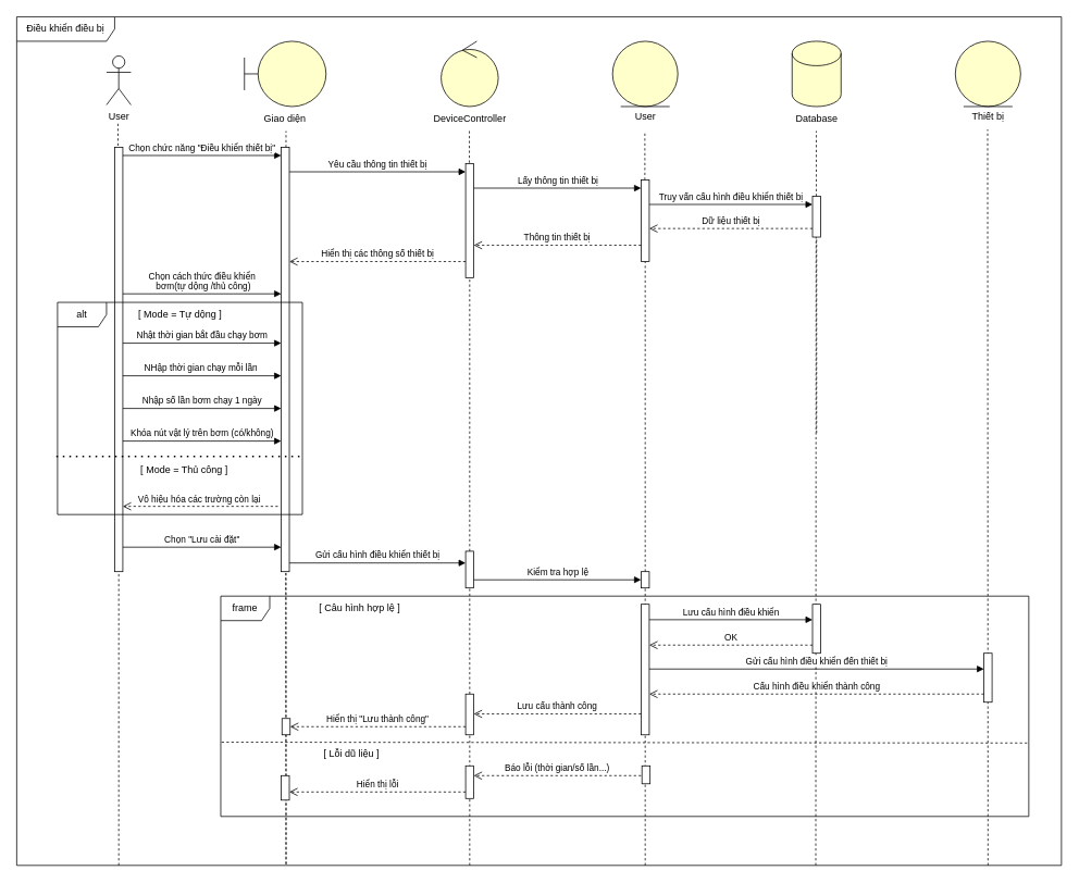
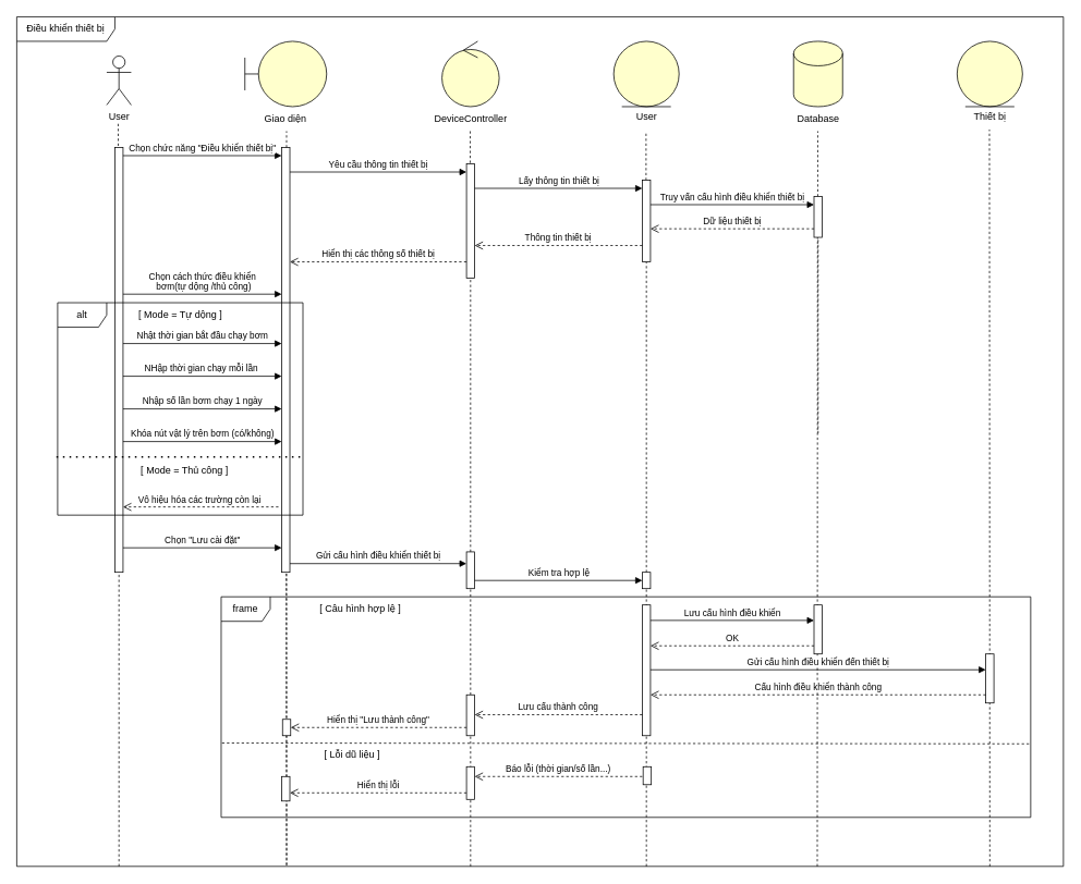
  <mxCell id="0" />
  <mxCell id="1" parent="0" />
  <mxCell id="2" value="User" style="shape=umlActor;verticalLabelPosition=bottom;verticalAlign=top;html=1;outlineConnect=0;" vertex="1" parent="1"><mxGeometry x="130" y="68" width="30" height="60" as="geometry" /></mxCell>
  <mxCell id="3" value="" style="endArrow=none;dashed=1;html=1;rounded=0;" edge="1" parent="1"><mxGeometry width="50" height="50" relative="1" as="geometry"><mxPoint x="144.38" y="220" as="sourcePoint" /><mxPoint x="144" y="150" as="targetPoint" /></mxGeometry></mxCell>
  <mxCell id="4" value="" style="shape=umlBoundary;whiteSpace=wrap;html=1;fillColor=light-dark(#FFFFCC,#FFFFCC);" vertex="1" parent="1"><mxGeometry x="299" y="50" width="100" height="80" as="geometry" /></mxCell>
  <mxCell id="5" value="" style="endArrow=none;dashed=1;html=1;rounded=0;" edge="1" parent="1" source="71"><mxGeometry width="50" height="50" relative="1" as="geometry"><mxPoint x="301" y="490" as="sourcePoint" /><mxPoint x="347" y="160" as="targetPoint" /></mxGeometry></mxCell>
  <mxCell id="6" value="" style="ellipse;shape=umlControl;whiteSpace=wrap;html=1;fillColor=light-dark(#FFFFCC,#FFFFCC);strokeColor=default;" vertex="1" parent="1"><mxGeometry x="540" y="50" width="70" height="80" as="geometry" /></mxCell>
  <mxCell id="7" value="" style="endArrow=none;dashed=1;html=1;rounded=0;entryX=0.497;entryY=1.013;entryDx=0;entryDy=0;entryPerimeter=0;" edge="1" parent="1"><mxGeometry width="50" height="50" relative="1" as="geometry"><mxPoint x="574.62" y="228.96" as="sourcePoint" /><mxPoint x="574.62" y="160" as="targetPoint" /></mxGeometry></mxCell>
  <mxCell id="8" value="" style="ellipse;shape=umlEntity;whiteSpace=wrap;html=1;fillColor=light-dark(#FFFFCC,#FFFFCC);fontColor=#000000;strokeColor=default;gradientColor=none;" vertex="1" parent="1"><mxGeometry x="750" y="50" width="80" height="80" as="geometry" /></mxCell>
  <mxCell id="9" value="" style="shape=cylinder3;whiteSpace=wrap;html=1;boundedLbl=1;backgroundOutline=1;size=15;fillColor=light-dark(#FFFFCC,#FFFFCC);" vertex="1" parent="1"><mxGeometry x="970" y="50" width="60" height="80" as="geometry" /></mxCell>
  <mxCell id="10" value="" style="endArrow=none;dashed=1;html=1;rounded=0;entryX=0.5;entryY=1;entryDx=0;entryDy=0;" edge="1" parent="1"><mxGeometry width="50" height="50" relative="1" as="geometry"><mxPoint x="789.62" y="250" as="sourcePoint" /><mxPoint x="789.62" y="160" as="targetPoint" /></mxGeometry></mxCell>
  <mxCell id="11" value="" style="endArrow=none;dashed=1;html=1;rounded=0;entryX=0.5;entryY=1;entryDx=0;entryDy=0;entryPerimeter=0;" edge="1" parent="1"><mxGeometry width="50" height="50" relative="1" as="geometry"><mxPoint x="999.62" y="270" as="sourcePoint" /><mxPoint x="999.62" y="160" as="targetPoint" /></mxGeometry></mxCell>
  <mxCell id="12" value="" style="endArrow=none;dashed=1;html=1;rounded=0;entryX=0.5;entryY=0.5;entryDx=0;entryDy=0;entryPerimeter=0;" edge="1" parent="1" target="13"><mxGeometry width="50" height="50" relative="1" as="geometry"><mxPoint x="145" y="1060" as="sourcePoint" /><mxPoint x="145" y="100" as="targetPoint" /></mxGeometry></mxCell>
  <mxCell id="13" value="" style="html=1;points=[[0,0,0,0,5],[0,1,0,0,-5],[1,0,0,0,5],[1,1,0,0,-5]];perimeter=orthogonalPerimeter;outlineConnect=0;targetShapes=umlLifeline;portConstraint=eastwest;newEdgeStyle={&quot;curved&quot;:0,&quot;rounded&quot;:0};" vertex="1" parent="1"><mxGeometry x="140" y="180" width="10" height="520" as="geometry" /></mxCell>
  <mxCell id="14" value="" style="endArrow=none;dashed=1;html=1;rounded=0;entryX=0.572;entryY=1.003;entryDx=0;entryDy=0;entryPerimeter=0;" edge="1" parent="1" target="15"><mxGeometry width="50" height="50" relative="1" as="geometry"><mxPoint x="349.72" y="360" as="sourcePoint" /><mxPoint x="301" y="130" as="targetPoint" /><Array as="points"><mxPoint x="350" y="1060" /></Array></mxGeometry></mxCell>
  <mxCell id="15" value="" style="html=1;points=[[0,0,0,0,5],[0,1,0,0,-5],[1,0,0,0,5],[1,1,0,0,-5]];perimeter=orthogonalPerimeter;outlineConnect=0;targetShapes=umlLifeline;portConstraint=eastwest;newEdgeStyle={&quot;curved&quot;:0,&quot;rounded&quot;:0};" vertex="1" parent="1"><mxGeometry x="344" y="180" width="10" height="520" as="geometry" /></mxCell>
  <mxCell id="16" value="Chọn chức năng &quot;Điều khiển thiết bị&quot;" style="html=1;verticalAlign=bottom;endArrow=block;curved=0;rounded=0;" edge="1" parent="1" target="15"><mxGeometry width="80" relative="1" as="geometry"><mxPoint x="150" y="190" as="sourcePoint" /><mxPoint x="230" y="190" as="targetPoint" /></mxGeometry></mxCell>
  <mxCell id="17" value="" style="endArrow=none;dashed=1;html=1;rounded=0;entryX=0.497;entryY=1.013;entryDx=0;entryDy=0;entryPerimeter=0;" edge="1" parent="1" source="45" target="18"><mxGeometry width="50" height="50" relative="1" as="geometry"><mxPoint x="575" y="850" as="sourcePoint" /><mxPoint x="575" y="131" as="targetPoint" /></mxGeometry></mxCell>
  <mxCell id="18" value="" style="html=1;points=[[0,0,0,0,5],[0,1,0,0,-5],[1,0,0,0,5],[1,1,0,0,-5]];perimeter=orthogonalPerimeter;outlineConnect=0;targetShapes=umlLifeline;portConstraint=eastwest;newEdgeStyle={&quot;curved&quot;:0,&quot;rounded&quot;:0};" vertex="1" parent="1"><mxGeometry x="570" y="200" width="10" height="140" as="geometry" /></mxCell>
  <mxCell id="19" value="Yêu cầu thông tin thiết bị" style="html=1;verticalAlign=bottom;endArrow=block;curved=0;rounded=0;" edge="1" parent="1" target="18"><mxGeometry width="80" relative="1" as="geometry"><mxPoint x="354" y="210" as="sourcePoint" /><mxPoint x="434" y="210" as="targetPoint" /></mxGeometry></mxCell>
  <mxCell id="20" value="" style="endArrow=none;dashed=1;html=1;rounded=0;entryX=0.5;entryY=1;entryDx=0;entryDy=0;" edge="1" parent="1" source="48" target="21"><mxGeometry width="50" height="50" relative="1" as="geometry"><mxPoint x="790" y="860" as="sourcePoint" /><mxPoint x="790" y="130" as="targetPoint" /></mxGeometry></mxCell>
  <mxCell id="21" value="" style="html=1;points=[[0,0,0,0,5],[0,1,0,0,-5],[1,0,0,0,5],[1,1,0,0,-5]];perimeter=orthogonalPerimeter;outlineConnect=0;targetShapes=umlLifeline;portConstraint=eastwest;newEdgeStyle={&quot;curved&quot;:0,&quot;rounded&quot;:0};" vertex="1" parent="1"><mxGeometry x="785" y="220" width="10" height="100" as="geometry" /></mxCell>
  <mxCell id="22" value="Lấy thông tin thiết bị" style="html=1;verticalAlign=bottom;endArrow=block;curved=0;rounded=0;" edge="1" parent="1" target="21"><mxGeometry width="80" relative="1" as="geometry"><mxPoint x="580" y="230" as="sourcePoint" /><mxPoint x="660" y="230" as="targetPoint" /></mxGeometry></mxCell>
  <mxCell id="23" value="" style="endArrow=none;dashed=1;html=1;rounded=0;entryX=0.5;entryY=1;entryDx=0;entryDy=0;entryPerimeter=0;" edge="1" parent="1" target="24"><mxGeometry width="50" height="50" relative="1" as="geometry"><mxPoint x="1000" y="530" as="sourcePoint" /><mxPoint x="1000" y="130" as="targetPoint" /></mxGeometry></mxCell>
  <mxCell id="24" value="" style="html=1;points=[[0,0,0,0,5],[0,1,0,0,-5],[1,0,0,0,5],[1,1,0,0,-5]];perimeter=orthogonalPerimeter;outlineConnect=0;targetShapes=umlLifeline;portConstraint=eastwest;newEdgeStyle={&quot;curved&quot;:0,&quot;rounded&quot;:0};" vertex="1" parent="1"><mxGeometry x="995" y="240" width="10" height="50" as="geometry" /></mxCell>
  <mxCell id="25" value="Truy vấn cấu hình điều khiển thiết bị" style="html=1;verticalAlign=bottom;endArrow=block;curved=0;rounded=0;" edge="1" parent="1" target="24"><mxGeometry width="80" relative="1" as="geometry"><mxPoint x="795" y="250" as="sourcePoint" /><mxPoint x="875" y="250" as="targetPoint" /></mxGeometry></mxCell>
  <mxCell id="26" value="Dữ liệu thiết bị" style="html=1;verticalAlign=bottom;endArrow=open;dashed=1;endSize=8;curved=0;rounded=0;" edge="1" parent="1" target="21"><mxGeometry relative="1" as="geometry"><mxPoint x="995" y="279.5" as="sourcePoint" /><mxPoint x="915" y="279.5" as="targetPoint" /></mxGeometry></mxCell>
  <mxCell id="27" value="Thông tin thiết bị" style="html=1;verticalAlign=bottom;endArrow=open;dashed=1;endSize=8;curved=0;rounded=0;" edge="1" parent="1" target="18"><mxGeometry relative="1" as="geometry"><mxPoint x="785" y="300" as="sourcePoint" /><mxPoint x="705" y="300" as="targetPoint" /></mxGeometry></mxCell>
  <mxCell id="28" value="Hiển thị các thông số thiết bị" style="html=1;verticalAlign=bottom;endArrow=open;dashed=1;endSize=8;curved=0;rounded=0;" edge="1" parent="1" target="15"><mxGeometry relative="1" as="geometry"><mxPoint x="570" y="320" as="sourcePoint" /><mxPoint x="490" y="320" as="targetPoint" /></mxGeometry></mxCell>
  <mxCell id="29" value="Chọn cách thức điều khiển&lt;div&gt;&amp;nbsp;bơm(tự dộng /thủ công)&lt;/div&gt;" style="html=1;verticalAlign=bottom;endArrow=block;curved=0;rounded=0;" edge="1" parent="1"><mxGeometry width="80" relative="1" as="geometry"><mxPoint x="150" y="359.52" as="sourcePoint" /><mxPoint x="344" y="359.52" as="targetPoint" /></mxGeometry></mxCell>
  <mxCell id="30" value="" style="endArrow=none;dashed=1;html=1;rounded=0;entryX=0.5;entryY=1;entryDx=0;entryDy=0;entryPerimeter=0;" edge="1" parent="1"><mxGeometry width="50" height="50" relative="1" as="geometry"><mxPoint x="999" y="1060" as="sourcePoint" /><mxPoint x="999.37" y="290" as="targetPoint" /></mxGeometry></mxCell>
  <mxCell id="31" value="" style="ellipse;shape=umlEntity;whiteSpace=wrap;html=1;fillColor=light-dark(#FFFFCC,#FFFFCC);" vertex="1" parent="1"><mxGeometry x="1170" y="50" width="80" height="80" as="geometry" /></mxCell>
  <mxCell id="32" value="" style="endArrow=none;dashed=1;html=1;rounded=0;entryX=0.5;entryY=1;entryDx=0;entryDy=0;" edge="1" parent="1"><mxGeometry width="50" height="50" relative="1" as="geometry"><mxPoint x="1210" y="1060" as="sourcePoint" /><mxPoint x="1209.55" y="158" as="targetPoint" /></mxGeometry></mxCell>
  <mxCell id="33" value="alt" style="shape=umlFrame;whiteSpace=wrap;html=1;pointerEvents=0;" vertex="1" parent="1"><mxGeometry x="70" y="370" width="300" height="260" as="geometry" /></mxCell>
  <mxCell id="34" value="[ Mode = Tự dộng ]" style="text;html=1;align=center;verticalAlign=middle;resizable=0;points=[];autosize=1;strokeColor=none;fillColor=none;" vertex="1" parent="1"><mxGeometry x="155" y="370" width="130" height="30" as="geometry" /></mxCell>
  <mxCell id="35" value="Nhật thời gian bắt đầu chạy bơm" style="html=1;verticalAlign=bottom;endArrow=block;curved=0;rounded=0;" edge="1" parent="1" target="15"><mxGeometry width="80" relative="1" as="geometry"><mxPoint x="150" y="420" as="sourcePoint" /><mxPoint x="300" y="420" as="targetPoint" /></mxGeometry></mxCell>
  <mxCell id="36" value="NHập thời gian chạy mỗi lần&amp;nbsp;" style="html=1;verticalAlign=bottom;endArrow=block;curved=0;rounded=0;" edge="1" parent="1" target="15"><mxGeometry width="80" relative="1" as="geometry"><mxPoint x="150" y="460" as="sourcePoint" /><mxPoint x="230" y="460" as="targetPoint" /></mxGeometry></mxCell>
  <mxCell id="37" value="Nhập số lần bơm chạy 1 ngày" style="html=1;verticalAlign=bottom;endArrow=block;curved=0;rounded=0;" edge="1" parent="1" target="15"><mxGeometry width="80" relative="1" as="geometry"><mxPoint x="150" y="500" as="sourcePoint" /><mxPoint x="190" y="500" as="targetPoint" /></mxGeometry></mxCell>
  <mxCell id="38" value="Khóa nút vật lý trên bơm (có/không)" style="html=1;verticalAlign=bottom;endArrow=block;curved=0;rounded=0;" edge="1" parent="1" target="15"><mxGeometry width="80" relative="1" as="geometry"><mxPoint x="150" y="540" as="sourcePoint" /><mxPoint x="230" y="540" as="targetPoint" /></mxGeometry></mxCell>
  <mxCell id="39" value="" style="endArrow=none;dashed=1;html=1;dashPattern=1 3;strokeWidth=2;rounded=0;exitX=0;exitY=0.659;exitDx=0;exitDy=0;exitPerimeter=0;entryX=1.01;entryY=0.659;entryDx=0;entryDy=0;entryPerimeter=0;" edge="1" parent="1"><mxGeometry width="50" height="50" relative="1" as="geometry"><mxPoint x="68.5" y="558.75" as="sourcePoint" /><mxPoint x="371.5" y="558.75" as="targetPoint" /></mxGeometry></mxCell>
  <mxCell id="40" value="[ Mode = Thủ công ]" style="text;html=1;align=center;verticalAlign=middle;resizable=0;points=[];autosize=1;strokeColor=none;fillColor=none;" vertex="1" parent="1"><mxGeometry x="160" y="560" width="130" height="30" as="geometry" /></mxCell>
  <mxCell id="41" value="Vô hiệu hóa các trường còn lại&amp;nbsp;" style="html=1;verticalAlign=bottom;endArrow=open;dashed=1;endSize=8;curved=0;rounded=0;" edge="1" parent="1"><mxGeometry relative="1" as="geometry"><mxPoint x="340" y="620" as="sourcePoint" /><mxPoint x="150" y="620" as="targetPoint" /></mxGeometry></mxCell>
  <mxCell id="42" value="Chọn &quot;Lưu cài đặt&quot;" style="html=1;verticalAlign=bottom;endArrow=block;curved=0;rounded=0;" edge="1" parent="1" target="15"><mxGeometry width="80" relative="1" as="geometry"><mxPoint x="150" y="670" as="sourcePoint" /><mxPoint x="340" y="670" as="targetPoint" /></mxGeometry></mxCell>
  <mxCell id="43" value="Gửi cấu hình điều khiển thiết bị" style="html=1;verticalAlign=bottom;endArrow=block;curved=0;rounded=0;" edge="1" parent="1" target="45"><mxGeometry width="80" relative="1" as="geometry"><mxPoint x="354" y="689.37" as="sourcePoint" /><mxPoint x="434" y="689.37" as="targetPoint" /></mxGeometry></mxCell>
  <mxCell id="44" value="" style="endArrow=none;dashed=1;html=1;rounded=0;entryX=0.497;entryY=1.013;entryDx=0;entryDy=0;entryPerimeter=0;" edge="1" parent="1" target="45"><mxGeometry width="50" height="50" relative="1" as="geometry"><mxPoint x="575" y="1060" as="sourcePoint" /><mxPoint x="575" y="342" as="targetPoint" /></mxGeometry></mxCell>
  <mxCell id="45" value="" style="html=1;points=[[0,0,0,0,5],[0,1,0,0,-5],[1,0,0,0,5],[1,1,0,0,-5]];perimeter=orthogonalPerimeter;outlineConnect=0;targetShapes=umlLifeline;portConstraint=eastwest;newEdgeStyle={&quot;curved&quot;:0,&quot;rounded&quot;:0};" vertex="1" parent="1"><mxGeometry x="570" y="675" width="10" height="45" as="geometry" /></mxCell>
  <mxCell id="46" value="Kiểm tra hợp lệ" style="html=1;verticalAlign=bottom;endArrow=block;curved=0;rounded=0;" edge="1" parent="1" target="48"><mxGeometry width="80" relative="1" as="geometry"><mxPoint x="580" y="710" as="sourcePoint" /><mxPoint x="760" y="710" as="targetPoint" /></mxGeometry></mxCell>
  <mxCell id="47" value="" style="endArrow=none;dashed=1;html=1;rounded=0;entryX=0.5;entryY=1;entryDx=0;entryDy=0;" edge="1" parent="1" target="48"><mxGeometry width="50" height="50" relative="1" as="geometry"><mxPoint x="790" y="1060" as="sourcePoint" /><mxPoint x="790" y="320" as="targetPoint" /></mxGeometry></mxCell>
  <mxCell id="48" value="" style="html=1;points=[[0,0,0,0,5],[0,1,0,0,-5],[1,0,0,0,5],[1,1,0,0,-5]];perimeter=orthogonalPerimeter;outlineConnect=0;targetShapes=umlLifeline;portConstraint=eastwest;newEdgeStyle={&quot;curved&quot;:0,&quot;rounded&quot;:0};" vertex="1" parent="1"><mxGeometry x="785" y="700" width="10" height="20" as="geometry" /></mxCell>
  <mxCell id="49" value="frame" style="shape=umlFrame;whiteSpace=wrap;html=1;pointerEvents=0;" vertex="1" parent="1"><mxGeometry x="270" y="730" width="990" height="270" as="geometry" /></mxCell>
  <mxCell id="50" value="[ Câu hình hợp lệ ]" style="text;html=1;align=center;verticalAlign=middle;resizable=0;points=[];autosize=1;strokeColor=none;fillColor=none;" vertex="1" parent="1"><mxGeometry x="380" y="730" width="120" height="30" as="geometry" /></mxCell>
  <mxCell id="51" value="" style="html=1;points=[[0,0,0,0,5],[0,1,0,0,-5],[1,0,0,0,5],[1,1,0,0,-5]];perimeter=orthogonalPerimeter;outlineConnect=0;targetShapes=umlLifeline;portConstraint=eastwest;newEdgeStyle={&quot;curved&quot;:0,&quot;rounded&quot;:0};" vertex="1" parent="1"><mxGeometry x="570" y="850" width="10" height="50" as="geometry" /></mxCell>
  <mxCell id="52" value="" style="html=1;points=[[0,0,0,0,5],[0,1,0,0,-5],[1,0,0,0,5],[1,1,0,0,-5]];perimeter=orthogonalPerimeter;outlineConnect=0;targetShapes=umlLifeline;portConstraint=eastwest;newEdgeStyle={&quot;curved&quot;:0,&quot;rounded&quot;:0};" vertex="1" parent="1"><mxGeometry x="785" y="740" width="10" height="160" as="geometry" /></mxCell>
  <mxCell id="53" value="" style="html=1;points=[[0,0,0,0,5],[0,1,0,0,-5],[1,0,0,0,5],[1,1,0,0,-5]];perimeter=orthogonalPerimeter;outlineConnect=0;targetShapes=umlLifeline;portConstraint=eastwest;newEdgeStyle={&quot;curved&quot;:0,&quot;rounded&quot;:0};" vertex="1" parent="1"><mxGeometry x="995" y="740" width="10" height="60" as="geometry" /></mxCell>
  <mxCell id="54" value="" style="html=1;points=[[0,0,0,0,5],[0,1,0,0,-5],[1,0,0,0,5],[1,1,0,0,-5]];perimeter=orthogonalPerimeter;outlineConnect=0;targetShapes=umlLifeline;portConstraint=eastwest;newEdgeStyle={&quot;curved&quot;:0,&quot;rounded&quot;:0};" vertex="1" parent="1"><mxGeometry x="1205" y="800" width="10" height="60" as="geometry" /></mxCell>
  <mxCell id="55" value="Lưu cấu hình điều khiển" style="html=1;verticalAlign=bottom;endArrow=block;curved=0;rounded=0;" edge="1" parent="1" target="53"><mxGeometry width="80" relative="1" as="geometry"><mxPoint x="795" y="758.89" as="sourcePoint" /><mxPoint x="875" y="758.89" as="targetPoint" /></mxGeometry></mxCell>
  <mxCell id="56" value="OK" style="html=1;verticalAlign=bottom;endArrow=open;dashed=1;endSize=8;curved=0;rounded=0;" edge="1" parent="1" target="52"><mxGeometry relative="1" as="geometry"><mxPoint x="995" y="790" as="sourcePoint" /><mxPoint x="915" y="790" as="targetPoint" /></mxGeometry></mxCell>
  <mxCell id="57" value="Gửi cấu hình điều khiển đến thiết bị" style="html=1;verticalAlign=bottom;endArrow=block;curved=0;rounded=0;" edge="1" parent="1" target="54"><mxGeometry width="80" relative="1" as="geometry"><mxPoint x="795" y="819.33" as="sourcePoint" /><mxPoint x="875" y="819.33" as="targetPoint" /></mxGeometry></mxCell>
  <mxCell id="58" value="Cấu hình điều khiển thành công" style="html=1;verticalAlign=bottom;endArrow=open;dashed=1;endSize=8;curved=0;rounded=0;" edge="1" parent="1" target="52"><mxGeometry relative="1" as="geometry"><mxPoint x="1205" y="850" as="sourcePoint" /><mxPoint x="1125" y="850" as="targetPoint" /></mxGeometry></mxCell>
  <mxCell id="59" value="Lưu cấu thành công" style="html=1;verticalAlign=bottom;endArrow=open;dashed=1;endSize=8;curved=0;rounded=0;" edge="1" parent="1" target="51"><mxGeometry relative="1" as="geometry"><mxPoint x="785" y="874.33" as="sourcePoint" /><mxPoint x="705" y="874.33" as="targetPoint" /></mxGeometry></mxCell>
  <mxCell id="60" value="" style="html=1;points=[[0,0,0,0,5],[0,1,0,0,-5],[1,0,0,0,5],[1,1,0,0,-5]];perimeter=orthogonalPerimeter;outlineConnect=0;targetShapes=umlLifeline;portConstraint=eastwest;newEdgeStyle={&quot;curved&quot;:0,&quot;rounded&quot;:0};" vertex="1" parent="1"><mxGeometry x="345" y="880" width="10" height="20" as="geometry" /></mxCell>
  <mxCell id="61" value="Hiển thị &quot;Lưu thành công&quot;" style="html=1;verticalAlign=bottom;endArrow=open;dashed=1;endSize=8;curved=0;rounded=0;" edge="1" parent="1" target="60"><mxGeometry relative="1" as="geometry"><mxPoint x="570" y="890" as="sourcePoint" /><mxPoint x="490" y="890" as="targetPoint" /></mxGeometry></mxCell>
  <mxCell id="62" value="" style="endArrow=none;dashed=1;html=1;rounded=0;exitX=0.001;exitY=0.663;exitDx=0;exitDy=0;exitPerimeter=0;" edge="1" parent="1" source="49"><mxGeometry width="50" height="50" relative="1" as="geometry"><mxPoint x="510" y="920" as="sourcePoint" /><mxPoint x="1260" y="910" as="targetPoint" /></mxGeometry></mxCell>
  <mxCell id="63" value="[ Lỗi dũ liệu ]" style="text;html=1;align=center;verticalAlign=middle;resizable=0;points=[];autosize=1;strokeColor=none;fillColor=none;" vertex="1" parent="1"><mxGeometry x="385" y="908" width="90" height="30" as="geometry" /></mxCell>
  <mxCell id="64" value="" style="html=1;points=[[0,0,0,0,5],[0,1,0,0,-5],[1,0,0,0,5],[1,1,0,0,-5]];perimeter=orthogonalPerimeter;outlineConnect=0;targetShapes=umlLifeline;portConstraint=eastwest;newEdgeStyle={&quot;curved&quot;:0,&quot;rounded&quot;:0};" vertex="1" parent="1"><mxGeometry x="786" y="938" width="10" height="22" as="geometry" /></mxCell>
  <mxCell id="65" value="" style="html=1;points=[[0,0,0,0,5],[0,1,0,0,-5],[1,0,0,0,5],[1,1,0,0,-5]];perimeter=orthogonalPerimeter;outlineConnect=0;targetShapes=umlLifeline;portConstraint=eastwest;newEdgeStyle={&quot;curved&quot;:0,&quot;rounded&quot;:0};" vertex="1" parent="1"><mxGeometry x="570" y="938" width="10" height="40" as="geometry" /></mxCell>
  <mxCell id="66" value="" style="html=1;points=[[0,0,0,0,5],[0,1,0,0,-5],[1,0,0,0,5],[1,1,0,0,-5]];perimeter=orthogonalPerimeter;outlineConnect=0;targetShapes=umlLifeline;portConstraint=eastwest;newEdgeStyle={&quot;curved&quot;:0,&quot;rounded&quot;:0};" vertex="1" parent="1"><mxGeometry x="344" y="950" width="10" height="30" as="geometry" /></mxCell>
  <mxCell id="67" value="Báo lỗi (thời gian/số lần...)" style="html=1;verticalAlign=bottom;endArrow=open;dashed=1;endSize=8;curved=0;rounded=0;" edge="1" parent="1" target="65"><mxGeometry x="0.002" relative="1" as="geometry"><mxPoint x="785" y="950" as="sourcePoint" /><mxPoint x="705" y="950" as="targetPoint" /><mxPoint as="offset" /></mxGeometry></mxCell>
  <mxCell id="68" value="Hiển thị lỗi" style="html=1;verticalAlign=bottom;endArrow=open;dashed=1;endSize=8;curved=0;rounded=0;" edge="1" parent="1" target="66"><mxGeometry relative="1" as="geometry"><mxPoint x="570" y="970" as="sourcePoint" /><mxPoint x="490" y="970" as="targetPoint" /></mxGeometry></mxCell>
  <mxCell id="69" value="User" style="text;html=1;align=center;verticalAlign=middle;resizable=0;points=[];autosize=1;strokeColor=none;fillColor=none;" vertex="1" parent="1"><mxGeometry x="765" y="128" width="50" height="30" as="geometry" /></mxCell>
  <mxCell id="70" value="" style="endArrow=none;dashed=1;html=1;rounded=0;" edge="1" parent="1" source="15" target="71"><mxGeometry width="50" height="50" relative="1" as="geometry"><mxPoint x="347" y="180" as="sourcePoint" /><mxPoint x="347" y="160" as="targetPoint" /></mxGeometry></mxCell>
  <mxCell id="71" value="Giao diện&amp;nbsp;" style="text;html=1;align=center;verticalAlign=middle;resizable=0;points=[];autosize=1;strokeColor=none;fillColor=none;" vertex="1" parent="1"><mxGeometry x="310" y="130" width="80" height="30" as="geometry" /></mxCell>
  <mxCell id="72" value="DeviceController" style="text;html=1;align=center;verticalAlign=middle;resizable=0;points=[];autosize=1;strokeColor=none;fillColor=none;" vertex="1" parent="1"><mxGeometry x="520" y="130" width="110" height="30" as="geometry" /></mxCell>
  <mxCell id="73" value="Database" style="text;html=1;align=center;verticalAlign=middle;resizable=0;points=[];autosize=1;strokeColor=none;fillColor=none;" vertex="1" parent="1"><mxGeometry x="965" y="130" width="70" height="30" as="geometry" /></mxCell>
  <mxCell id="74" value="Thiết bị" style="text;html=1;align=center;verticalAlign=middle;resizable=0;points=[];autosize=1;strokeColor=none;fillColor=none;" vertex="1" parent="1"><mxGeometry x="1180" y="128" width="60" height="30" as="geometry" /></mxCell>
- <mxCell id="75" value="Điều khiển điều bị" style="shape=umlFrame;whiteSpace=wrap;html=1;pointerEvents=0;width=120;height=30;" vertex="1" parent="1"><mxGeometry x="20" y="20" width="1280" height="1040" as="geometry" /></mxCell>
+ <mxCell id="75" value="Điều khiển thiết bị" style="shape=umlFrame;whiteSpace=wrap;html=1;pointerEvents=0;width=120;height=30;" vertex="1" parent="1"><mxGeometry x="20" y="20" width="1280" height="1040" as="geometry" /></mxCell>
